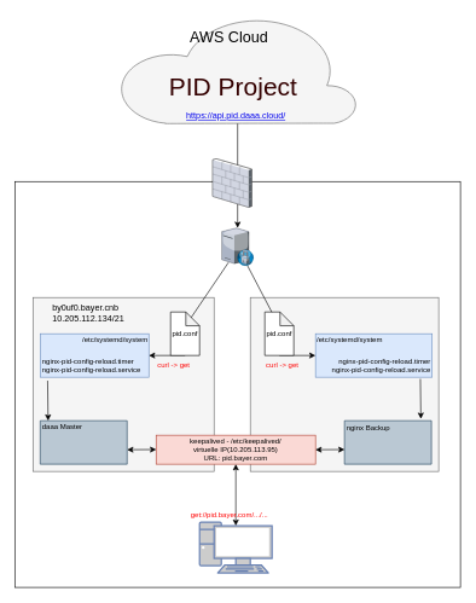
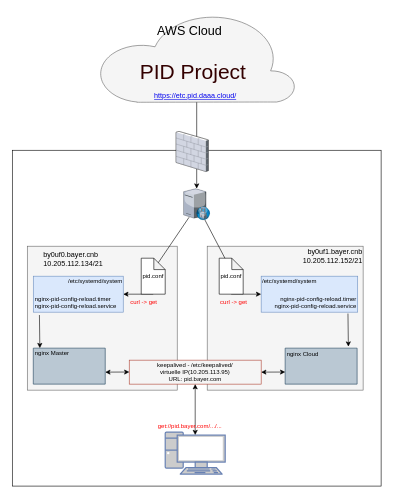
  <mxCell id="0" />
  <mxCell id="1" parent="0" />
  <mxCell id="2" value="" style="verticalLabelPosition=bottom;html=1;verticalAlign=top;align=center;strokeColor=#666666;fillColor=#f5f5f5;shape=mxgraph.azure.cloud;fontColor=#333333;" vertex="1" parent="1"><mxGeometry x="162.5" y="20" width="330" height="150" as="geometry" /></mxCell>
  <mxCell id="3" value="" style="rounded=0;whiteSpace=wrap;html=1;fontColor=#FF0000;" vertex="1" parent="1"><mxGeometry x="20" y="250" width="615" height="560" as="geometry" /></mxCell>
  <mxCell id="4" value="" style="rounded=0;whiteSpace=wrap;html=1;fillColor=#f5f5f5;strokeColor=#666666;fontColor=#333333;" vertex="1" parent="1"><mxGeometry x="45" y="410" width="250" height="240" as="geometry" /></mxCell>
  <mxCell id="5" value="" style="rounded=0;whiteSpace=wrap;html=1;fillColor=#f5f5f5;strokeColor=#666666;fontColor=#333333;" vertex="1" parent="1"><mxGeometry x="345" y="410" width="260" height="240" as="geometry" /></mxCell>
  <mxCell id="6" value="by0uf0.bayer.cnb&lt;br&gt;&lt;div&gt;10.205.112.134/21&lt;/div&gt;" style="text;html=1;resizable=0;points=[];autosize=1;align=left;verticalAlign=top;spacingTop=-4;" vertex="1" parent="1"><mxGeometry x="70" y="415" width="120" height="30" as="geometry" /></mxCell>
+ <mxCell id="7" value="by0uf1.bayer.cnb&lt;br&gt;10.205.112.152/21" style="text;html=1;resizable=0;points=[];autosize=1;align=right;verticalAlign=top;spacingTop=-4;" vertex="1" parent="1"><mxGeometry x="485" y="410" width="120" height="30" as="geometry" /></mxCell>
  <mxCell id="8" value="" style="verticalLabelPosition=bottom;verticalAlign=top;html=1;shape=mxgraph.basic.rect;fillColor=#bac8d3;fillColor2=none;strokeColor=#23445d;strokeWidth=1;size=20;indent=5;" vertex="1" parent="1"><mxGeometry x="55" y="580" width="120" height="60" as="geometry" /></mxCell>
  <mxCell id="9" value="" style="verticalLabelPosition=bottom;verticalAlign=top;html=1;shape=mxgraph.basic.rect;fillColor=#bac8d3;fillColor2=none;strokeColor=#23445d;strokeWidth=1;size=20;indent=5;" vertex="1" parent="1"><mxGeometry x="475" y="580" width="120" height="60" as="geometry" /></mxCell>
- <mxCell id="10" value="daaa Master" style="text;html=1;resizable=0;points=[];autosize=1;align=left;verticalAlign=top;spacingTop=-4;fontSize=10;" vertex="1" parent="1"><mxGeometry x="56" y="580" width="80" height="20" as="geometry" /></mxCell>
- <mxCell id="11" value="nginx Backup" style="text;html=1;resizable=0;points=[];autosize=1;align=left;verticalAlign=top;spacingTop=-4;fontSize=10;" vertex="1" parent="1"><mxGeometry x="476" y="581" width="80" height="10" as="geometry" /></mxCell>
+ <mxCell id="10" value="nginx Master" style="text;html=1;resizable=0;points=[];autosize=1;align=left;verticalAlign=top;spacingTop=-4;fontSize=10;" vertex="1" parent="1"><mxGeometry x="56" y="580" width="80" height="20" as="geometry" /></mxCell>
+ <mxCell id="11" value="nginx Cloud" style="text;html=1;resizable=0;points=[];autosize=1;align=left;verticalAlign=top;spacingTop=-4;fontSize=10;" vertex="1" parent="1"><mxGeometry x="476" y="581" width="80" height="10" as="geometry" /></mxCell>
  <mxCell id="12" value="" style="endArrow=classic;html=1;exitX=0.212;exitY=0.917;exitDx=0;exitDy=0;exitPerimeter=0;entryX=0.5;entryY=0.333;entryDx=0;entryDy=0;entryPerimeter=0;" edge="1" parent="1" source="16" target="39"><mxGeometry width="50" height="50" relative="1" as="geometry"><mxPoint x="195" y="230" as="sourcePoint" /><mxPoint x="245" y="180" as="targetPoint" /></mxGeometry></mxCell>
  <mxCell id="13" value="" style="endArrow=classic;html=1;entryX=0.5;entryY=0.333;entryDx=0;entryDy=0;entryPerimeter=0;startArrow=none;startFill=0;" edge="1" parent="1" source="16" target="40"><mxGeometry width="50" height="50" relative="1" as="geometry"><mxPoint x="355" y="320" as="sourcePoint" /><mxPoint x="405" y="270" as="targetPoint" /></mxGeometry></mxCell>
  <mxCell id="14" value="AWS Cloud&lt;br style=&quot;font-size: 21px;&quot;&gt;" style="text;html=1;resizable=0;points=[];autosize=1;align=left;verticalAlign=top;spacingTop=-4;fontSize=21;" vertex="1" parent="1"><mxGeometry x="260" y="35" width="80" height="20" as="geometry" /></mxCell>
- <mxCell id="15" value="&lt;span lang=&quot;EN-US&quot;&gt;&lt;a href=&quot;https://api.pid.daaa.cloud/api/proxyconfig&quot;&gt;https://api.pid.daaa.cloud/&lt;/a&gt;&lt;/span&gt;" style="text;html=1;resizable=0;points=[];autosize=1;align=left;verticalAlign=top;spacingTop=-4;" vertex="1" parent="1"><mxGeometry x="255" y="150" width="160" height="20" as="geometry" /></mxCell>
+ <mxCell id="15" value="&lt;span lang=&quot;EN-US&quot;&gt;&lt;a href=&quot;https://api.pid.daaa.cloud/api/proxyconfig&quot;&gt;https://etc.pid.daaa.cloud/&lt;/a&gt;&lt;/span&gt;" style="text;html=1;resizable=0;points=[];autosize=1;align=left;verticalAlign=top;spacingTop=-4;" vertex="1" parent="1"><mxGeometry x="255" y="150" width="160" height="20" as="geometry" /></mxCell>
  <mxCell id="16" value="" style="verticalLabelPosition=bottom;aspect=fixed;html=1;verticalAlign=top;strokeColor=none;align=center;outlineConnect=0;shape=mxgraph.citrix.proxy_server;fontSize=21;" vertex="1" parent="1"><mxGeometry x="305.5" y="314" width="44" height="52" as="geometry" /></mxCell>
  <mxCell id="17" value="" style="endArrow=classic;html=1;exitX=0.5;exitY=1;exitDx=0;exitDy=0;exitPerimeter=0;" edge="1" parent="1" source="2" target="16"><mxGeometry width="50" height="50" relative="1" as="geometry"><mxPoint x="469.931" y="190.172" as="sourcePoint" /><mxPoint x="365.103" y="430.172" as="targetPoint" /></mxGeometry></mxCell>
  <mxCell id="18" value="" style="verticalLabelPosition=bottom;aspect=fixed;html=1;verticalAlign=top;strokeColor=none;align=center;outlineConnect=0;shape=mxgraph.citrix.firewall;fontSize=21;" vertex="1" parent="1"><mxGeometry x="293" y="218.5" width="54" height="67" as="geometry" /></mxCell>
  <mxCell id="19" value="" style="endArrow=classic;html=1;fontSize=21;entryX=1;entryY=0.5;entryDx=0;entryDy=0;exitX=0.5;exitY=1;exitDx=0;exitDy=0;exitPerimeter=0;" edge="1" parent="1" source="39" target="22"><mxGeometry width="50" height="50" relative="1" as="geometry"><mxPoint x="25" y="750" as="sourcePoint" /><mxPoint x="75" y="700" as="targetPoint" /></mxGeometry></mxCell>
  <mxCell id="20" value="" style="endArrow=classic;html=1;fontSize=21;entryX=0;entryY=0.5;entryDx=0;entryDy=0;exitX=0.5;exitY=1;exitDx=0;exitDy=0;exitPerimeter=0;" edge="1" parent="1" source="40" target="21"><mxGeometry width="50" height="50" relative="1" as="geometry"><mxPoint x="25" y="750" as="sourcePoint" /><mxPoint x="75" y="700" as="targetPoint" /></mxGeometry></mxCell>
  <mxCell id="21" value="" style="rounded=0;whiteSpace=wrap;html=1;fontSize=21;fillColor=#dae8fc;strokeColor=#6c8ebf;" vertex="1" parent="1"><mxGeometry x="435" y="460" width="161" height="60" as="geometry" /></mxCell>
  <mxCell id="22" value="" style="rounded=0;whiteSpace=wrap;html=1;fontSize=21;fillColor=#dae8fc;strokeColor=#6c8ebf;" vertex="1" parent="1"><mxGeometry x="55" y="460" width="150" height="60" as="geometry" /></mxCell>
- <mxCell id="23" value="keepalived - /etc/keepalived/ &lt;br style=&quot;font-size: 10px&quot;&gt;virtuelle IP(10.205.113.95)&lt;br&gt;URL: pid.bayer.com" style="rounded=0;whiteSpace=wrap;html=1;fontSize=10;fillColor=#fad9d5;strokeColor=#ae4132;" vertex="1" parent="1"><mxGeometry x="215" y="600" width="220" height="40" as="geometry" /></mxCell>
+ <mxCell id="23" value="keepalived - /etc/keepalived/ &lt;br style=&quot;font-size: 10px&quot;&gt;virtuelle IP(10.205.113.95)&lt;br&gt;URL: pid.bayer.com" style="rounded=0;whiteSpace=wrap;html=1;fontSize=10;fillColor=#f5f5f5;strokeColor=#ae4132;" vertex="1" parent="1"><mxGeometry x="215" y="600" width="220" height="40" as="geometry" /></mxCell>
  <mxCell id="24" value="/etc/systemd/system" style="text;html=1;resizable=0;points=[];autosize=1;align=right;verticalAlign=top;spacingTop=-4;fontSize=10;" vertex="1" parent="1"><mxGeometry x="95" y="460" width="110" height="10" as="geometry" /></mxCell>
  <mxCell id="25" value="/etc/systemd/system" style="text;html=1;resizable=0;points=[];autosize=1;align=left;verticalAlign=top;spacingTop=-4;fontSize=10;" vertex="1" parent="1"><mxGeometry x="435" y="460" width="110" height="10" as="geometry" /></mxCell>
  <mxCell id="26" value="" style="shape=image;html=1;verticalAlign=top;verticalLabelPosition=bottom;labelBackgroundColor=#ffffff;imageAspect=0;aspect=fixed;image=https://cdn1.iconfinder.com/data/icons/web-basic-2/512/721_gear__setting_engine_-128.png;fontSize=10;align=right;" vertex="1" parent="1"><mxGeometry x="565" y="460" width="30" height="30" as="geometry" /></mxCell>
  <mxCell id="27" value="" style="shape=image;html=1;verticalAlign=top;verticalLabelPosition=bottom;labelBackgroundColor=#ffffff;imageAspect=0;aspect=fixed;image=https://cdn1.iconfinder.com/data/icons/web-basic-2/512/721_gear__setting_engine_-128.png;fontSize=10;align=right;" vertex="1" parent="1"><mxGeometry x="56" y="460" width="30" height="30" as="geometry" /></mxCell>
  <mxCell id="28" value="" style="endArrow=classic;html=1;fontSize=10;entryX=0.174;entryY=-0.255;entryDx=0;entryDy=0;entryPerimeter=0;exitX=0.11;exitY=1.055;exitDx=0;exitDy=0;exitPerimeter=0;" edge="1" parent="1"><mxGeometry width="50" height="50" relative="1" as="geometry"><mxPoint x="579.741" y="522.276" as="sourcePoint" /><mxPoint x="580.431" y="577.448" as="targetPoint" /></mxGeometry></mxCell>
  <mxCell id="29" value="" style="endArrow=classic;html=1;fontSize=10;entryX=0.174;entryY=-0.255;entryDx=0;entryDy=0;entryPerimeter=0;exitX=0.11;exitY=1.055;exitDx=0;exitDy=0;exitPerimeter=0;" edge="1" parent="1"><mxGeometry width="50" height="50" relative="1" as="geometry"><mxPoint x="65.241" y="524.776" as="sourcePoint" /><mxPoint x="65.931" y="579.948" as="targetPoint" /></mxGeometry></mxCell>
  <mxCell id="30" value="nginx-pid-config-reload.timer&lt;br&gt;nginx-pid-config-reload.service" style="text;html=1;resizable=0;points=[];autosize=1;align=left;verticalAlign=top;spacingTop=-4;fontSize=10;" vertex="1" parent="1"><mxGeometry x="56" y="490" width="160" height="30" as="geometry" /></mxCell>
  <mxCell id="31" value="nginx-pid-config-reload.timer&lt;br&gt;nginx-pid-config-reload.service" style="text;html=1;resizable=0;points=[];autosize=1;align=right;verticalAlign=top;spacingTop=-4;fontSize=10;" vertex="1" parent="1"><mxGeometry x="435" y="490" width="160" height="30" as="geometry" /></mxCell>
  <mxCell id="32" value="" style="fontColor=#0066CC;verticalAlign=top;verticalLabelPosition=bottom;labelPosition=center;align=center;html=1;outlineConnect=0;fillColor=#CCCCCC;strokeColor=#6881B3;gradientColor=none;gradientDirection=north;strokeWidth=2;shape=mxgraph.networks.pc;" vertex="1" parent="1"><mxGeometry x="275" y="720" width="100" height="70" as="geometry" /></mxCell>
  <mxCell id="33" value="" style="endArrow=classic;startArrow=classic;html=1;fontSize=10;exitX=0.5;exitY=1;exitDx=0;exitDy=0;entryX=0.5;entryY=0.07;entryDx=0;entryDy=0;entryPerimeter=0;" edge="1" parent="1" source="23" target="32"><mxGeometry width="50" height="50" relative="1" as="geometry"><mxPoint x="25" y="880" as="sourcePoint" /><mxPoint x="75" y="830" as="targetPoint" /></mxGeometry></mxCell>
  <mxCell id="34" value="get://pid.bayer.com/.../..." style="text;html=1;resizable=0;points=[];autosize=1;align=left;verticalAlign=top;spacingTop=-4;fontSize=10;fontColor=#FF0000;" vertex="1" parent="1"><mxGeometry x="260.5" y="701" width="140" height="10" as="geometry" /></mxCell>
  <mxCell id="35" value="" style="endArrow=classic;startArrow=classic;html=1;fontSize=10;fontColor=#FF0000;exitX=1;exitY=0.5;exitDx=0;exitDy=0;entryX=0.001;entryY=0.664;entryDx=0;entryDy=0;entryPerimeter=0;" edge="1" parent="1" source="23" target="9"><mxGeometry width="50" height="50" relative="1" as="geometry"><mxPoint x="435" y="650" as="sourcePoint" /><mxPoint x="475" y="618" as="targetPoint" /></mxGeometry></mxCell>
  <mxCell id="36" value="" style="endArrow=classic;startArrow=classic;html=1;fontSize=10;fontColor=#FF0000;exitX=1;exitY=0.5;exitDx=0;exitDy=0;entryX=0.001;entryY=0.664;entryDx=0;entryDy=0;entryPerimeter=0;" edge="1" parent="1"><mxGeometry width="50" height="50" relative="1" as="geometry"><mxPoint x="175.047" y="620" as="sourcePoint" /><mxPoint x="215.14" y="619.814" as="targetPoint" /></mxGeometry></mxCell>
  <mxCell id="37" value="curl -&amp;gt; get" style="text;html=1;resizable=0;points=[];autosize=1;align=left;verticalAlign=top;spacingTop=-4;fontSize=10;fontColor=#FF0000;" vertex="1" parent="1"><mxGeometry x="365" y="495" width="60" height="10" as="geometry" /></mxCell>
  <mxCell id="38" value="curl -&amp;gt; get" style="text;html=1;resizable=0;points=[];autosize=1;align=left;verticalAlign=top;spacingTop=-4;fontSize=10;fontColor=#FF0000;" vertex="1" parent="1"><mxGeometry x="215" y="495" width="60" height="10" as="geometry" /></mxCell>
  <mxCell id="39" value="&lt;font style=&quot;font-size: 10px&quot;&gt;pid.conf&lt;/font&gt;" style="shape=note;whiteSpace=wrap;html=1;backgroundOutline=1;darkOpacity=0.05;size=19;" vertex="1" parent="1"><mxGeometry x="235" y="430" width="40" height="60" as="geometry" /></mxCell>
  <mxCell id="40" value="&lt;font style=&quot;font-size: 10px&quot;&gt;pid.conf&lt;/font&gt;" style="shape=note;whiteSpace=wrap;html=1;backgroundOutline=1;darkOpacity=0.05;size=19;" vertex="1" parent="1"><mxGeometry x="365" y="430" width="40" height="60" as="geometry" /></mxCell>
  <mxCell id="41" value="&lt;font style=&quot;font-size: 35px;&quot; color=&quot;#330000&quot;&gt;PID Project&lt;/font&gt;" style="text;html=1;resizable=0;points=[];autosize=1;align=left;verticalAlign=top;spacingTop=-4;fontSize=35;fontColor=#FF0000;" vertex="1" parent="1"><mxGeometry x="230.5" y="95" width="150" height="20" as="geometry" /></mxCell>
